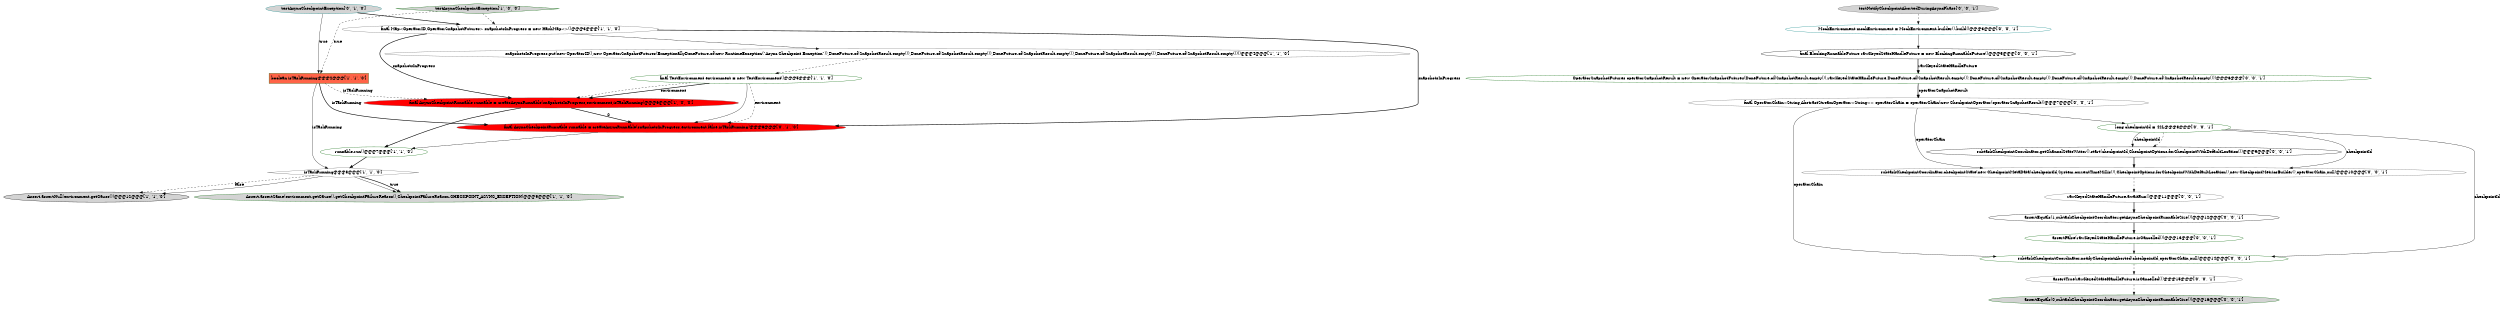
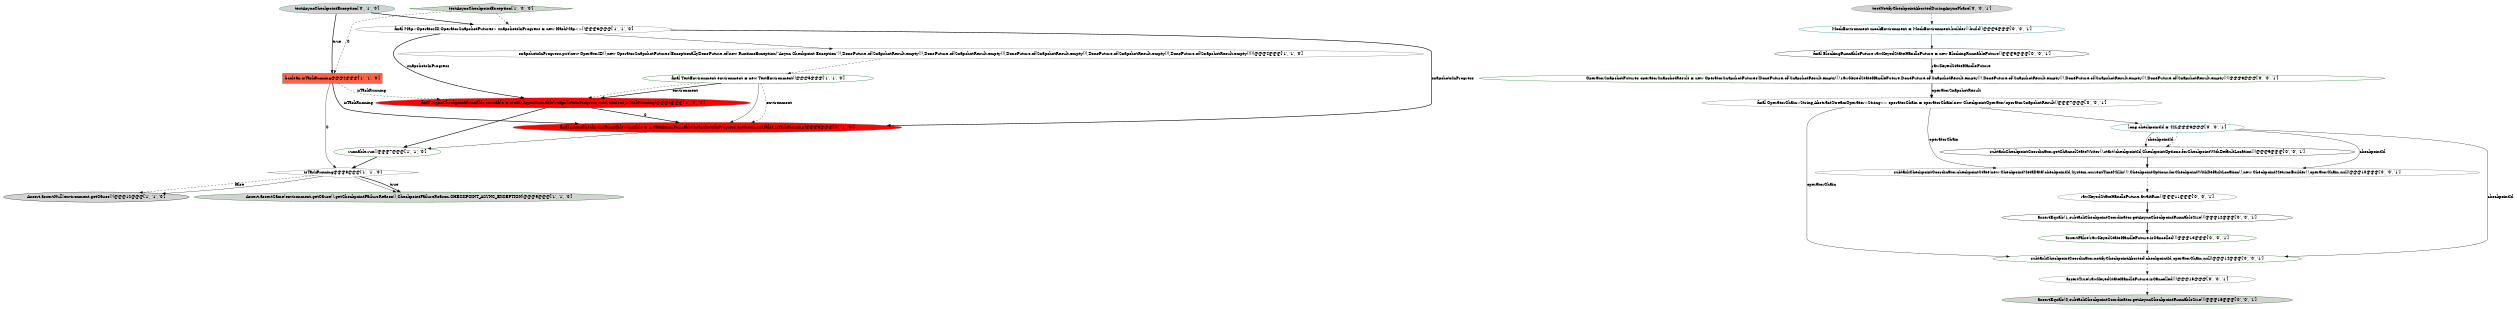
  digraph {
    node [color=gray40 fillcolor=white shape=ellipse style=filled]
    edge [style=solid]
    n1 [label="final Map<OperatorID,OperatorSnapshotFutures> snapshotsInProgress = new HashMap<>()@@@3@@@['1', '1', '0']"]
    n2 [label="snapshotsInProgress.put(new OperatorID(),new OperatorSnapshotFutures(ExceptionallyDoneFuture.of(new RuntimeException(\"Async Checkpoint Exception\")),DoneFuture.of(SnapshotResult.empty()),DoneFuture.of(SnapshotResult.empty()),DoneFuture.of(SnapshotResult.empty()),DoneFuture.of(SnapshotResult.empty()),DoneFuture.of(SnapshotResult.empty())))@@@4@@@['1', '1', '0']"]
    n3 [fillcolor=red label="final AsyncCheckpointRunnable runnable = createAsyncRunnable(snapshotsInProgress,environment,isTaskRunning)@@@6@@@['1', '0', '0']"]
    n4 [fillcolor=red label="final AsyncCheckpointRunnable runnable = createAsyncRunnable(snapshotsInProgress,environment,false,isTaskRunning)@@@6@@@['0', '1', '0']"]
    n5 [color=darkgreen label="final TestEnvironment environment = new TestEnvironment()@@@5@@@['1', '1', '0']"]
    n6 [color=darkgreen label="runnable.run()@@@7@@@['1', '1', '0']"]
    n7 [color=teal fillcolor=lightgray label="testAsyncCheckpointException['0', '1', '0']"]
    n8 [color=darkgreen fillcolor=tomato label="boolean isTaskRunning@@@2@@@['1', '1', '0']" shape=box]
    n9 [label="isTaskRunning@@@8@@@['1', '1', '0']" shape=diamond]
    n10 [color=black fillcolor=lightgray label="Assert.assertNull(environment.getCause())@@@12@@@['1', '1', '0']"]
    n11 [color=darkgreen fillcolor=lightgray label="Assert.assertSame(environment.getCause().getCheckpointFailureReason(),CheckpointFailureReason.CHECKPOINT_ASYNC_EXCEPTION)@@@9@@@['1', '1', '0']"]
    n12 [color=darkgreen fillcolor=lightgray label="assertEquals(0,subtaskCheckpointCoordinator.getAsyncCheckpointRunnableSize())@@@16@@@['0', '0', '1']"]
    n13 [color=black label="subtaskCheckpointCoordinator.getChannelStateWriter().start(checkpointId,CheckpointOptions.forCheckpointWithDefaultLocation())@@@9@@@['0', '0', '1']"]
    n14 [label="subtaskCheckpointCoordinator.checkpointState(new CheckpointMetaData(checkpointId,System.currentTimeMillis()),CheckpointOptions.forCheckpointWithDefaultLocation(),new CheckpointMetricsBuilder(),operatorChain,null)@@@10@@@['0', '0', '1']"]
    n15 [label="rawKeyedStateHandleFuture.awaitRun()@@@11@@@['0', '0', '1']"]
    n16 [color=black label="assertEquals(1,subtaskCheckpointCoordinator.getAsyncCheckpointRunnableSize())@@@12@@@['0', '0', '1']"]
    n17 [color=darkgreen label="assertFalse(rawKeyedStateHandleFuture.isCancelled())@@@13@@@['0', '0', '1']"]
    n18 [color=darkgreen label="OperatorSnapshotFutures operatorSnapshotResult = new OperatorSnapshotFutures(DoneFuture.of(SnapshotResult.empty()),rawKeyedStateHandleFuture,DoneFuture.of(SnapshotResult.empty()),DoneFuture.of(SnapshotResult.empty()),DoneFuture.of(SnapshotResult.empty()),DoneFuture.of(SnapshotResult.empty()))@@@6@@@['0', '0', '1']"]
    n19 [label="final OperatorChain<String,AbstractStreamOperator<String>> operatorChain = operatorChain(new CheckpointOperator(operatorSnapshotResult))@@@7@@@['0', '0', '1']"]
    n20 [color=darkgreen label="subtaskCheckpointCoordinator.notifyCheckpointAborted(checkpointId,operatorChain,null)@@@14@@@['0', '0', '1']"]
-   n21 [color=darkgreen label="long checkpointId = 42L@@@8@@@['0', '0', '1']"]
+   n21 [color=teal label="long checkpointId = 42L@@@8@@@['0', '0', '1']"]
    n22 [color=darkgreen fillcolor=lightgray label="testAsyncCheckpointException['1', '0', '0']" shape=diamond]
    n23 [label="assertTrue(rawKeyedStateHandleFuture.isCancelled())@@@15@@@['0', '0', '1']"]
    n24 [color=black label="final BlockingRunnableFuture rawKeyedStateHandleFuture = new BlockingRunnableFuture()@@@5@@@['0', '0', '1']"]
    n25 [color=teal label="MockEnvironment mockEnvironment = MockEnvironment.builder().build()@@@3@@@['0', '0', '1']"]
    n26 [fillcolor=lightgray label="testNotifyCheckpointAbortedDuringAsyncPhase['0', '0', '1']"]
    n1 -> n2
    n1 -> n3 [label=snapshotsInProgress style=bold]
    n1 -> n4 [label=snapshotsInProgress style=bold]
    n2 -> n5 [style=dashed]
    n3 -> n4 [label=0 style=bold]
    n3 -> n6 [style=bold]
    n4 -> n6
    n5 -> n3 [label=environment style=bold]
    n5 -> n3 [style=dashed]
    n5 -> n4 [label=environment style=dashed]
    n5 -> n4
    n6 -> n9 [style=bold]
    n7 -> n1 [style=bold]
-   n7 -> n8 [label=true]
+   n7 -> n8 [label=true style=bold]
    n8 -> n3 [label=isTaskRunning style=dashed]
    n8 -> n4 [label=isTaskRunning style=bold]
-   n8 -> n9 [label=isTaskRunning]
+   n8 -> n9 [label=0]
    n9 -> n10 [label=false style=dashed]
    n9 -> n10
    n9 -> n11
    n9 -> n11 [label=true style=bold]
    n13 -> n14 [style=bold]
    n14 -> n15 [style=dashed]
    n15 -> n16 [style=bold]
    n16 -> n17 [style=bold]
    n17 -> n20
    n18 -> n19
    n18 -> n19 [label=operatorSnapshotResult]
    n19 -> n14 [label=operatorChain]
    n19 -> n20 [label=operatorChain]
    n19 -> n21
    n20 -> n23 [style=dashed]
    n21 -> n13 [label=checkpointId]
    n21 -> n13 [style=dashed]
    n21 -> n14 [label=checkpointId]
    n21 -> n20 [label=checkpointId]
    n22 -> n1 [style=dashed]
-   n22 -> n8 [label=true style=dashed]
+   n22 -> n8 [label=0 style=dashed]
    n23 -> n12 [style=dashed]
    n24 -> n18
    n24 -> n18 [label=rawKeyedStateHandleFuture]
    n25 -> n24
    n26 -> n25 [style=dashed]
  }
